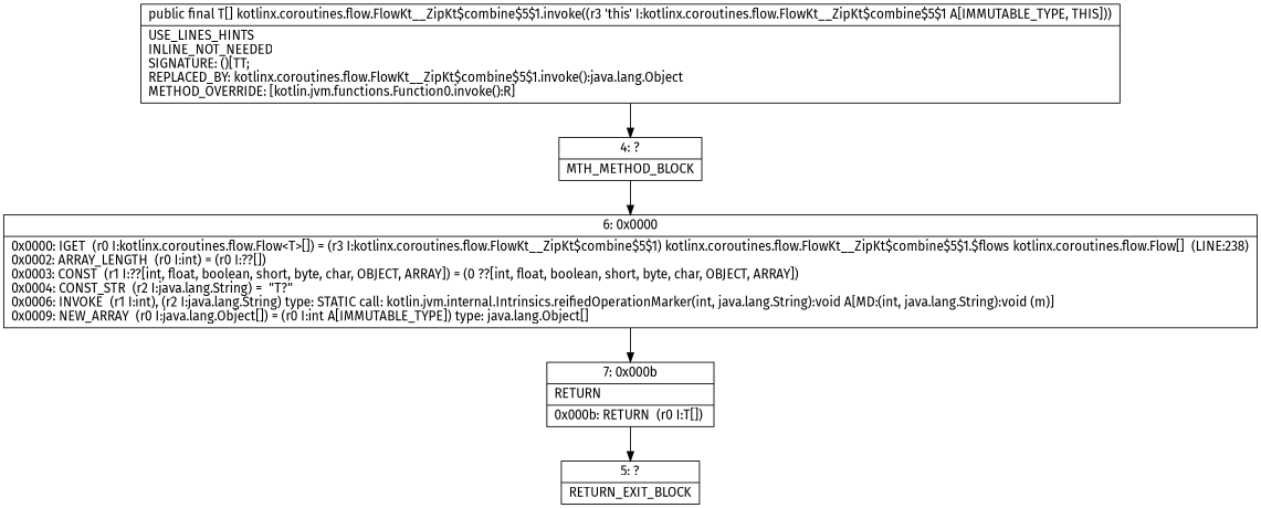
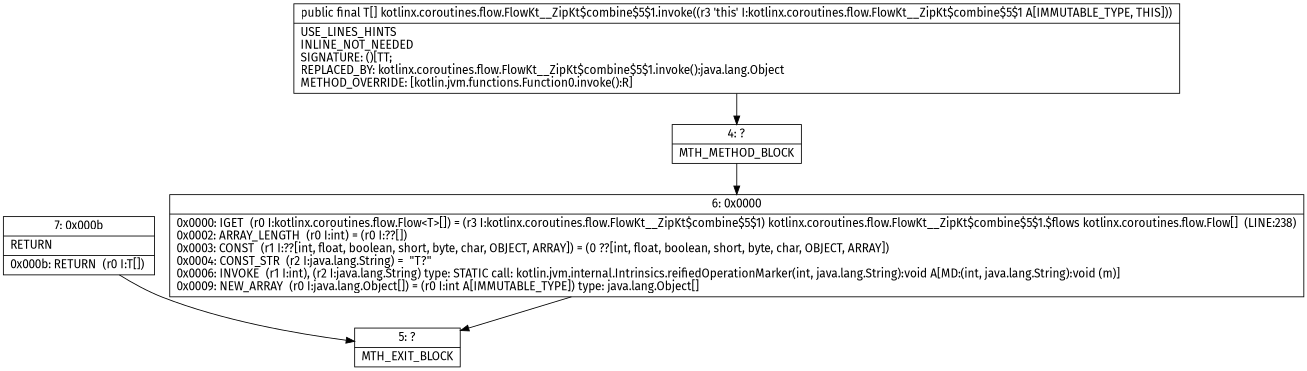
  digraph {
    fontname="Fira Sans"
    node [fontname="Fira Sans" shape=record]
    edge [fontname="Fira Sans"]
    n1 [label="{4\:\ ?|MTH_METHOD_BLOCK\l}"]
    n2 [label="{6\:\ 0x0000|0x0000: IGET  (r0 I:kotlinx.coroutines.flow.Flow\<T\>[]) = (r3 I:kotlinx.coroutines.flow.FlowKt__ZipKt$combine$5$1) kotlinx.coroutines.flow.FlowKt__ZipKt$combine$5$1.$flows kotlinx.coroutines.flow.Flow[]  (LINE:238)\l0x0002: ARRAY_LENGTH  (r0 I:int) = (r0 I:??[]) \l0x0003: CONST  (r1 I:??[int, float, boolean, short, byte, char, OBJECT, ARRAY]) = (0 ??[int, float, boolean, short, byte, char, OBJECT, ARRAY]) \l0x0004: CONST_STR  (r2 I:java.lang.String) =  \"T?\" \l0x0006: INVOKE  (r1 I:int), (r2 I:java.lang.String) type: STATIC call: kotlin.jvm.internal.Intrinsics.reifiedOperationMarker(int, java.lang.String):void A[MD:(int, java.lang.String):void (m)]\l0x0009: NEW_ARRAY  (r0 I:java.lang.Object[]) = (r0 I:int A[IMMUTABLE_TYPE]) type: java.lang.Object[] \l}"]
    n3 [label="{7\:\ 0x000b|RETURN\l|0x000b: RETURN  (r0 I:T[]) \l}"]
-   n4 [label="{5\:\ ?|RETURN_EXIT_BLOCK\l}"]
+   n4 [label="{5\:\ ?|MTH_EXIT_BLOCK\l}"]
    n5 [label="{public final T[] kotlinx.coroutines.flow.FlowKt__ZipKt$combine$5$1.invoke((r3 'this' I:kotlinx.coroutines.flow.FlowKt__ZipKt$combine$5$1 A[IMMUTABLE_TYPE, THIS]))  | USE_LINES_HINTS\lINLINE_NOT_NEEDED\lSIGNATURE: ()[TT;\lREPLACED_BY: kotlinx.coroutines.flow.FlowKt__ZipKt$combine$5$1.invoke():java.lang.Object\lMETHOD_OVERRIDE: [kotlin.jvm.functions.Function0.invoke():R]\l}"]
    n1 -> n2
-   n2 -> n3
+   n2 -> n4
    n3 -> n4
    n5 -> n1
  }
